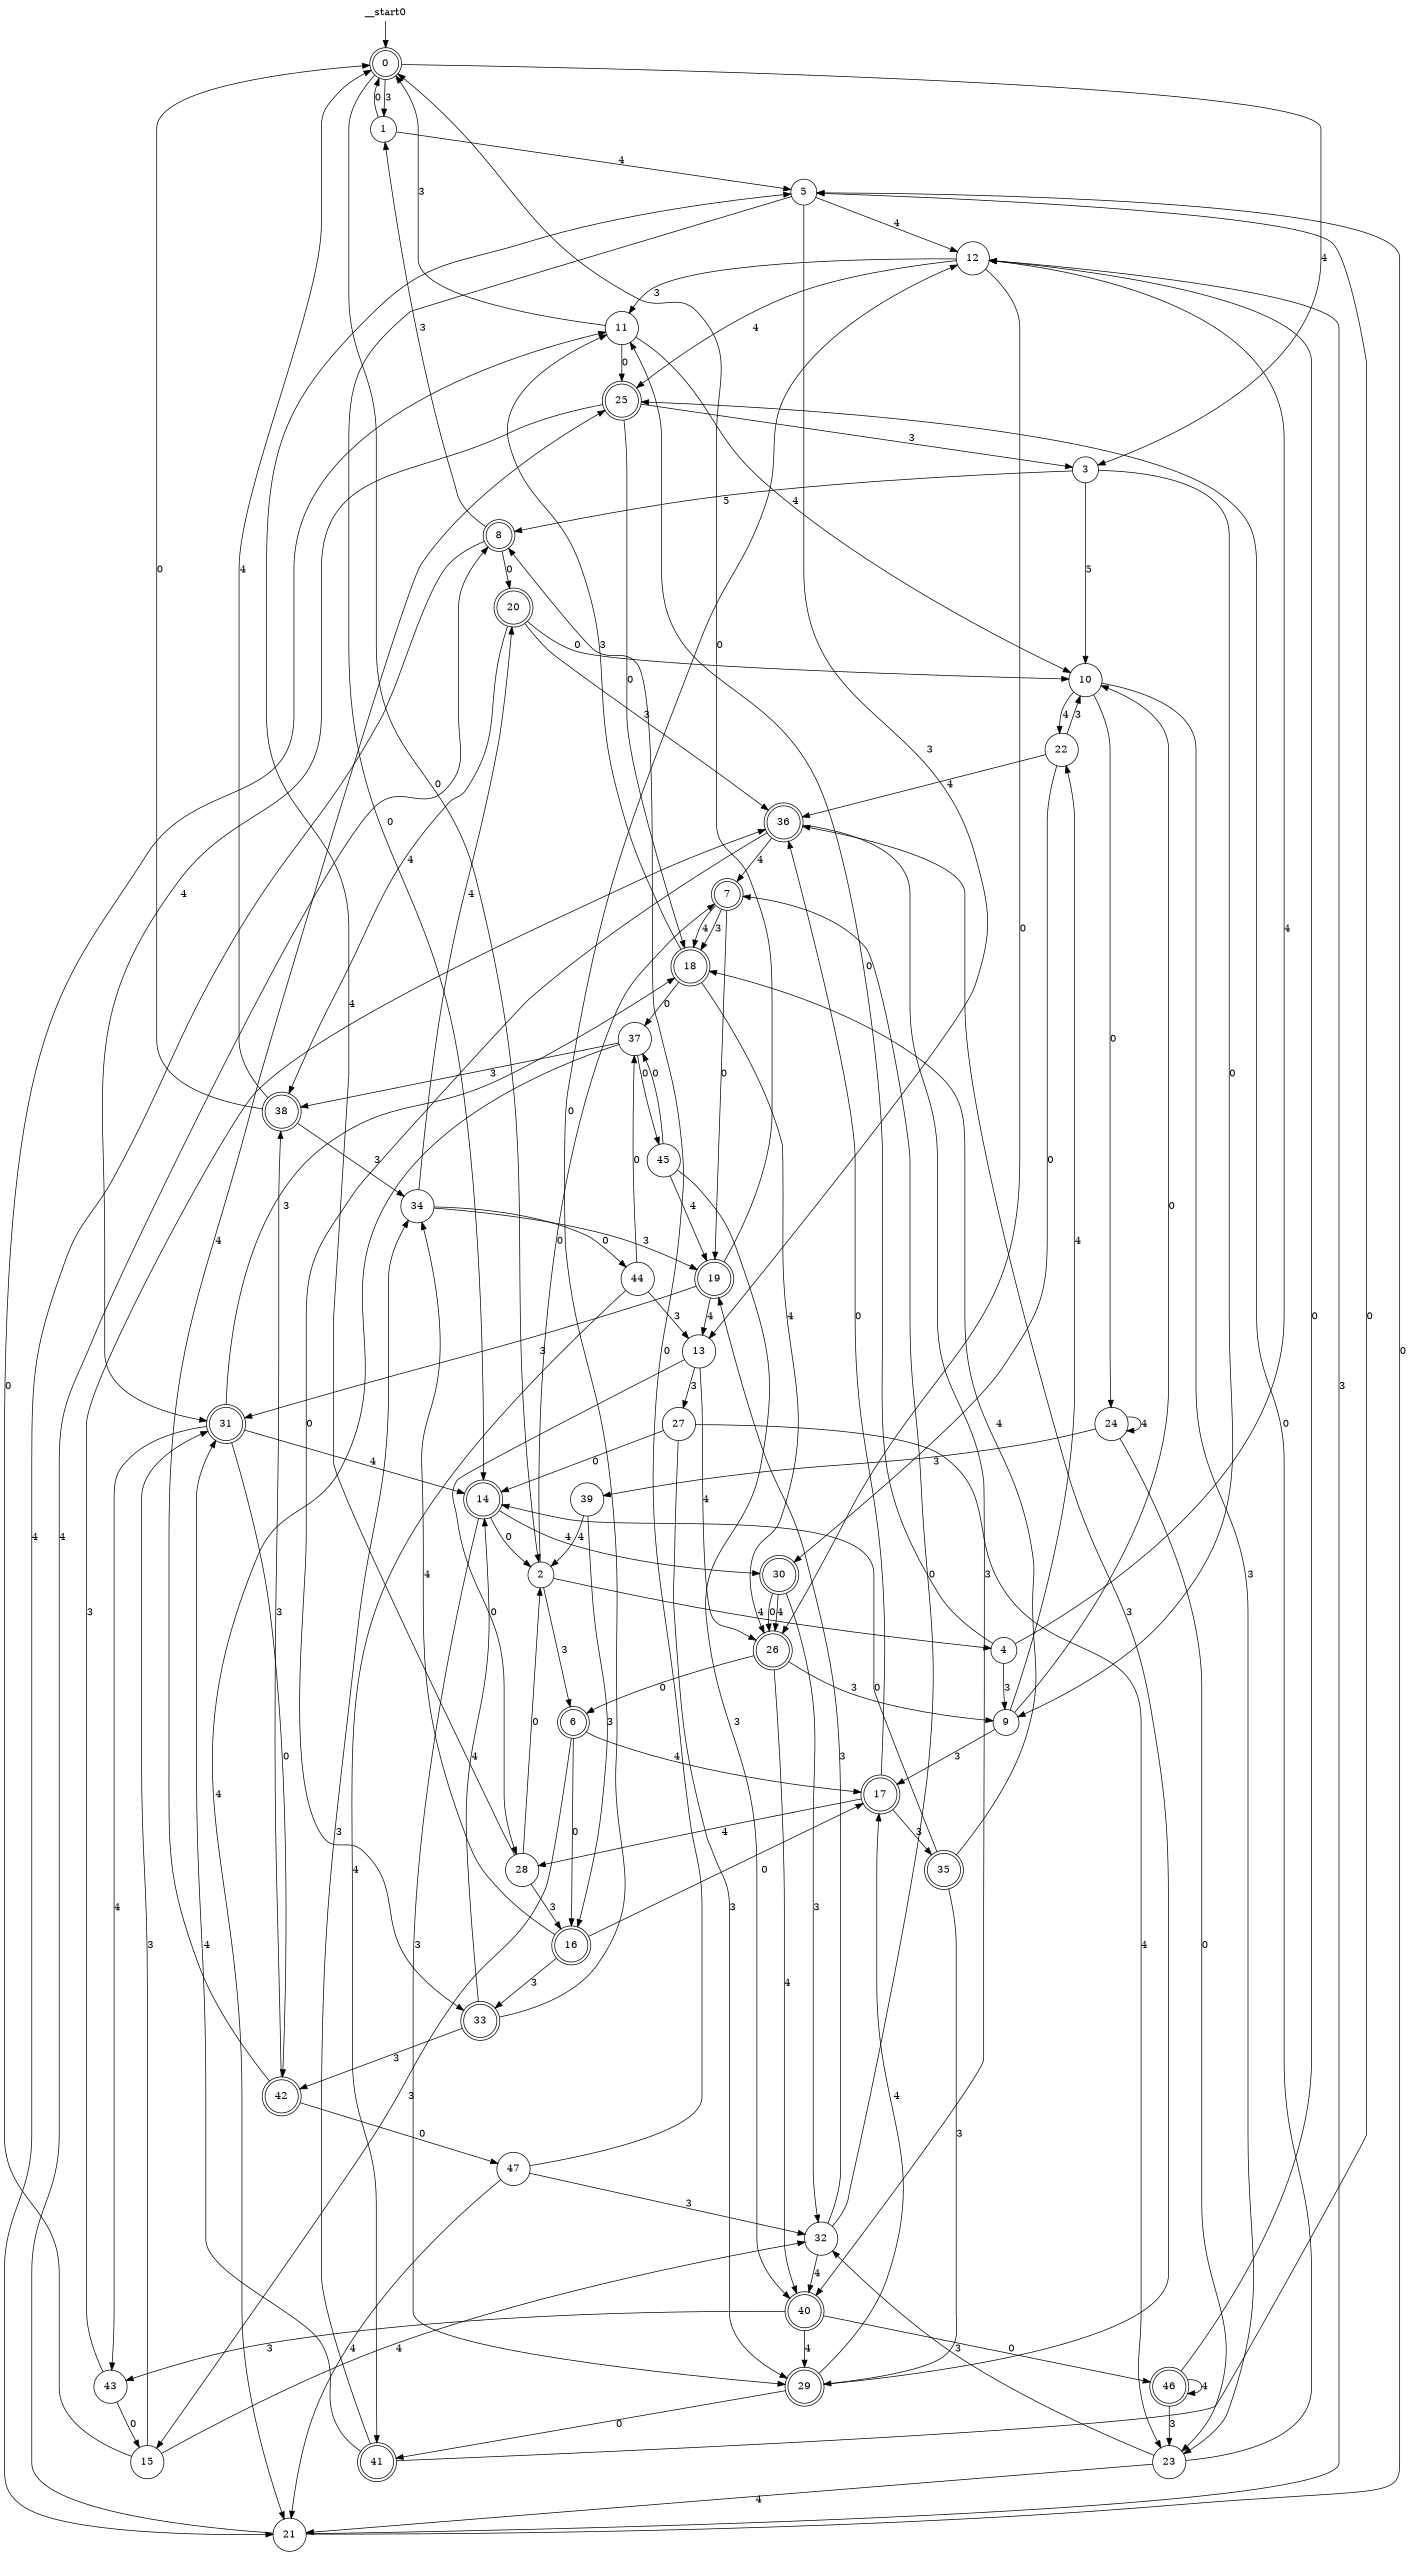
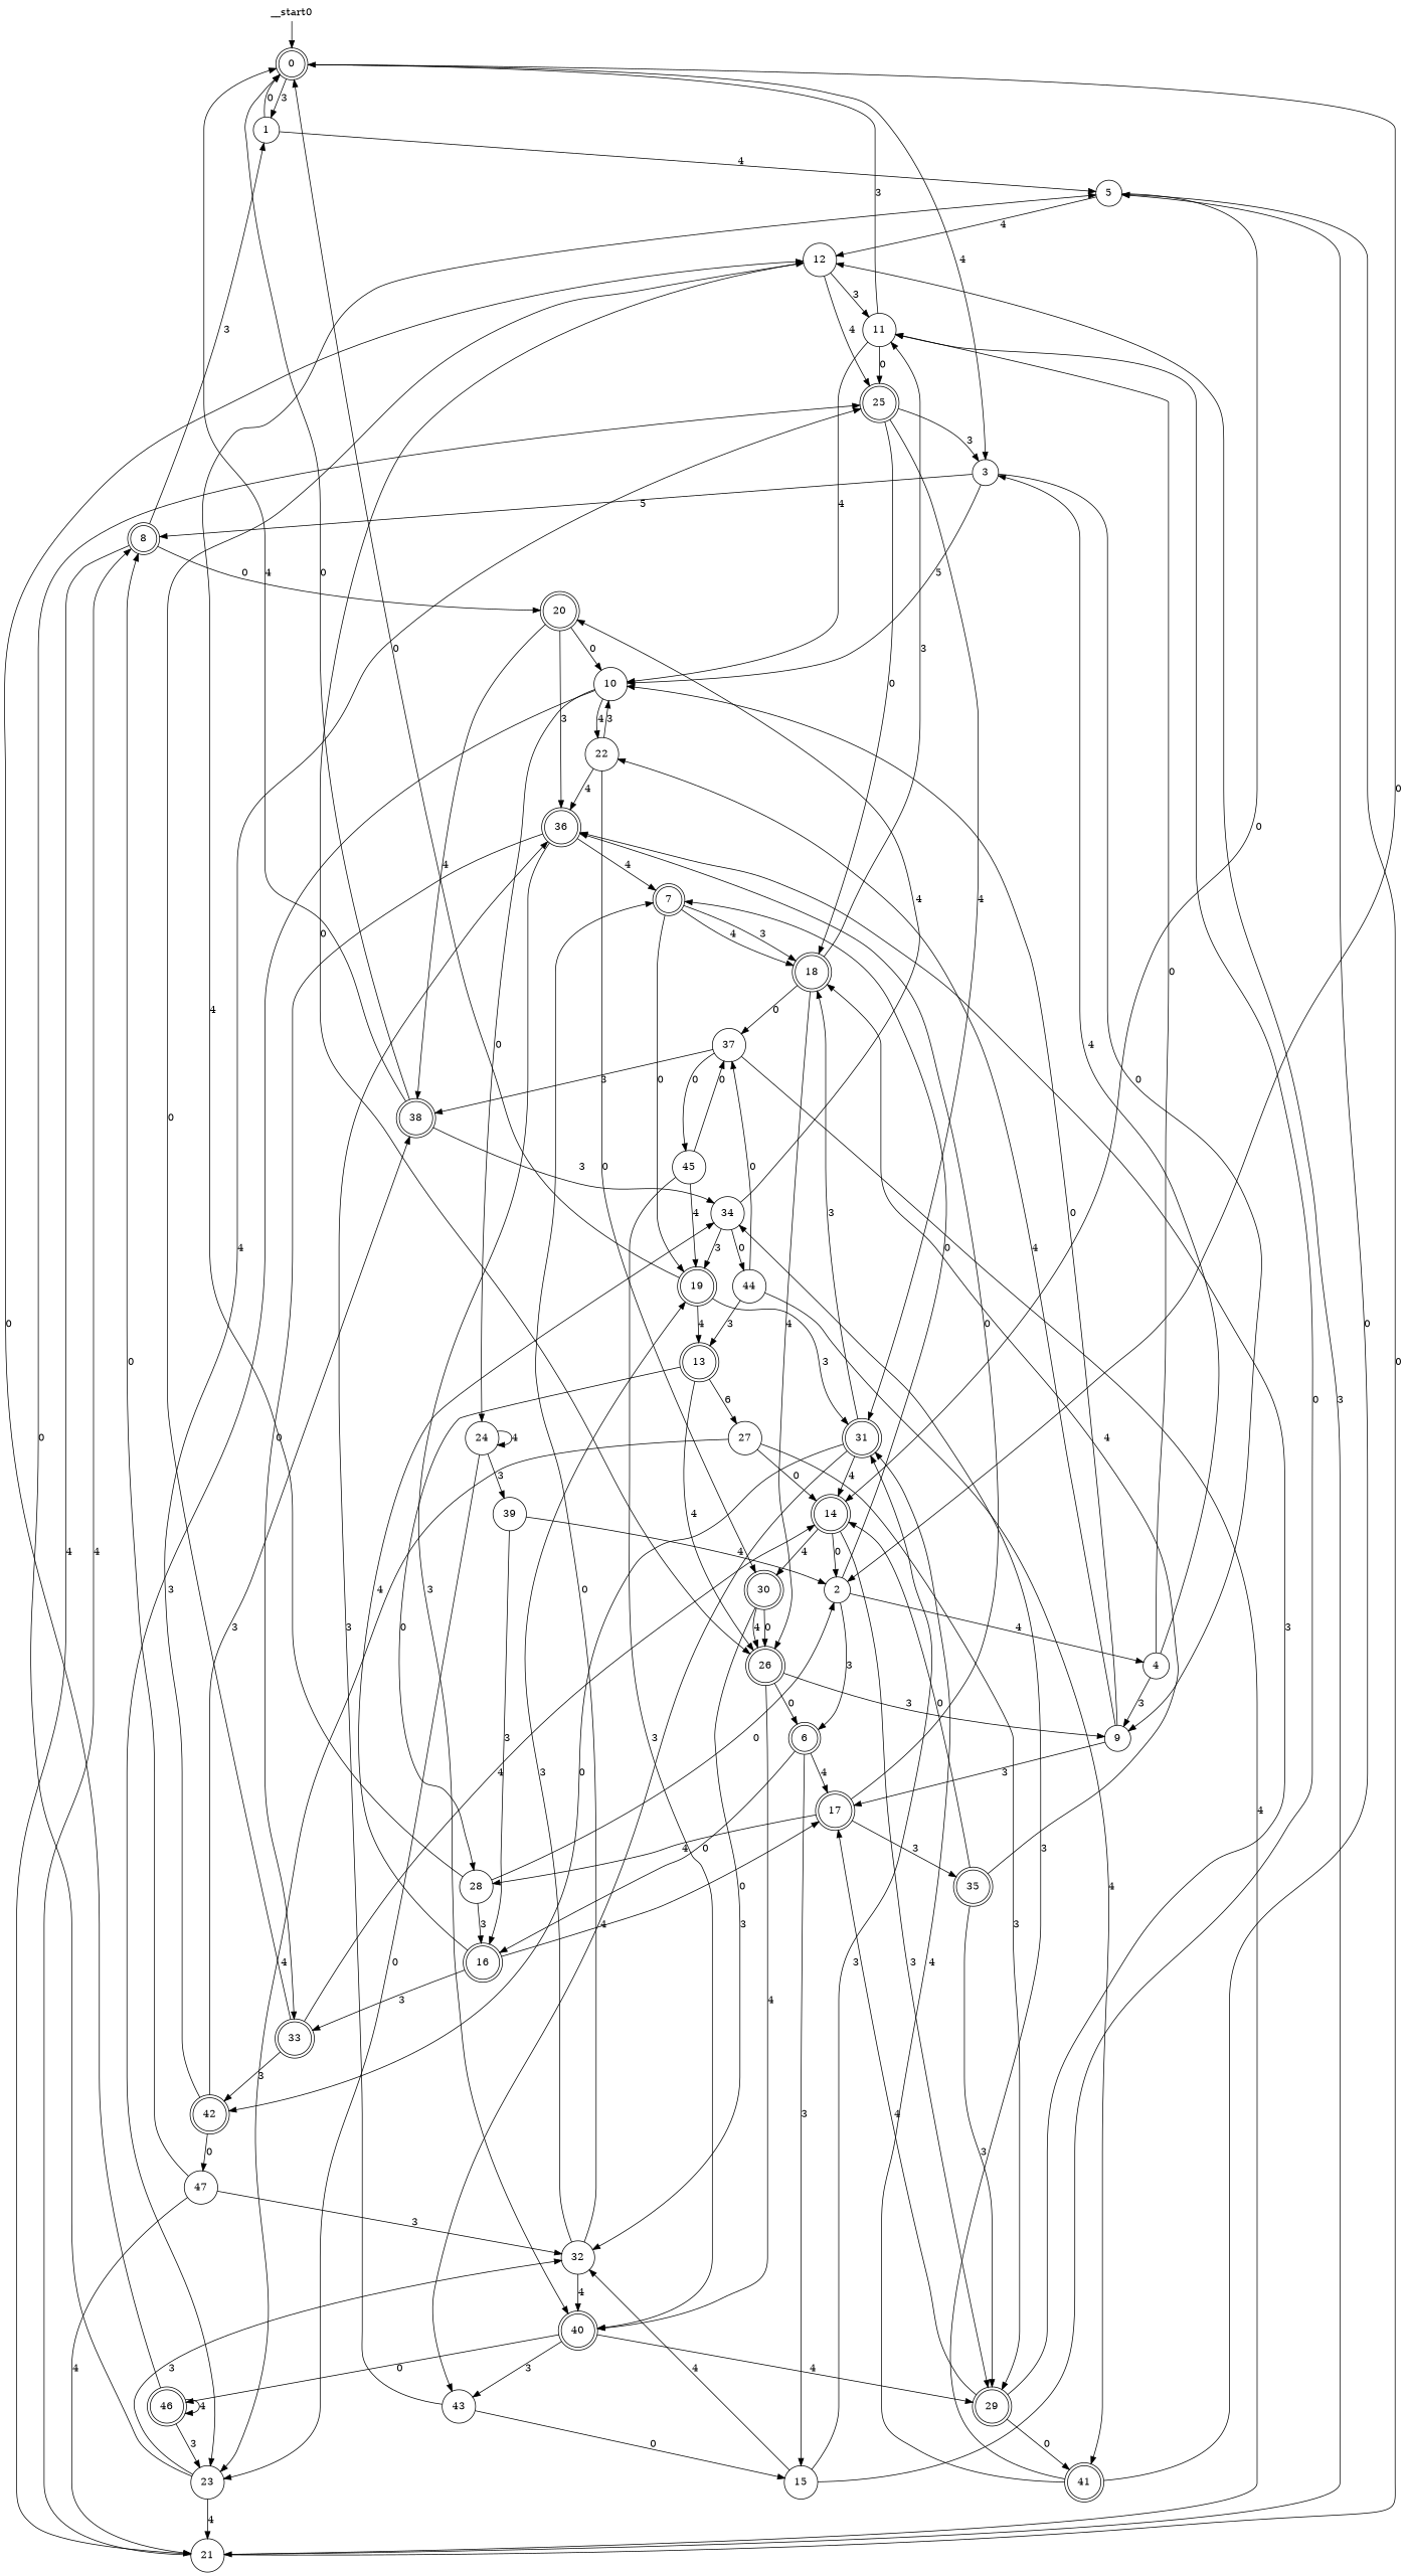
  digraph {
    node [shape=circle]
    n1 [label=0 shape=doublecircle]
    n2 [label=1]
    n3 [label=2]
    n4 [label=3]
    n5 [label=5]
    n6 [label=4]
    n7 [label=6 shape=doublecircle]
    n8 [label=7 shape=doublecircle]
    n9 [label=8 shape=doublecircle]
    n10 [label=9]
    n11 [label=10]
    n12 [label=11]
    n13 [label=12]
-   n14 [label=13]
+   n14 [label=13 shape=doublecircle]
    n15 [label=14 shape=doublecircle]
    n16 [label=15]
    n17 [label=16 shape=doublecircle]
    n18 [label=17 shape=doublecircle]
    n19 [label=18 shape=doublecircle]
    n20 [label=19 shape=doublecircle]
    n21 [label=20 shape=doublecircle]
    n22 [label=21]
    n23 [label=22]
    n24 [label=23]
    n25 [label=24]
    n26 [label=25 shape=doublecircle]
    n27 [label=26 shape=doublecircle]
    n28 [label=27]
    n29 [label=28]
    n30 [label=29 shape=doublecircle]
    n31 [label=30 shape=doublecircle]
    n32 [label=31 shape=doublecircle]
    n33 [label=32]
    n34 [label=33 shape=doublecircle]
    n35 [label=34]
    n36 [label=35 shape=doublecircle]
    n37 [label=36 shape=doublecircle]
    n38 [label=37]
    n39 [label=38 shape=doublecircle]
    n40 [label=39]
    n41 [label=40 shape=doublecircle]
    n42 [label=41 shape=doublecircle]
    n43 [label=42 shape=doublecircle]
    n44 [label=43]
    n45 [label=44]
    n46 [label=45]
    n47 [label=46 shape=doublecircle]
    n48 [label=47]
    __start0 [height=0 shape=none width=0]
    n1 -> n2 [label=3]
    n1 -> n3 [label=0]
    n1 -> n4 [label=4]
    n2 -> n1 [label=0]
    n2 -> n5 [label=4]
    n3 -> n6 [label=4]
    n3 -> n7 [label=3]
    n3 -> n8 [label=0]
    n4 -> n9 [label=5]
    n4 -> n10 [label=0]
    n4 -> n11 [label=5]
    n5 -> n13 [label=4]
-   n5 -> n14 [label=3]
    n5 -> n15 [label=0]
    n6 -> n10 [label=3]
    n6 -> n12 [label=0]
-   n6 -> n13 [label=4]
+   n6 -> n4 [label=4]
    n7 -> n16 [label=3]
    n7 -> n17 [label=0]
    n7 -> n18 [label=4]
    n8 -> n19 [label=3]
    n8 -> n19 [label=4]
    n8 -> n20 [label=0]
    n9 -> n2 [label=3]
    n9 -> n21 [label=0]
    n9 -> n22 [label=4]
    n10 -> n11 [label=0]
    n10 -> n18 [label=3]
    n10 -> n23 [label=4]
    n11 -> n23 [label=4]
    n11 -> n24 [label=3]
    n11 -> n25 [label=0]
    n12 -> n1 [label=3]
    n12 -> n11 [label=4]
    n12 -> n26 [label=0]
    n13 -> n12 [label=3]
    n13 -> n26 [label=4]
    n13 -> n27 [label=0]
    n14 -> n27 [label=4]
-   n14 -> n28 [label=3]
+   n14 -> n28 [label=6]
    n14 -> n29 [label=0]
    n15 -> n3 [label=0]
    n15 -> n30 [label=3]
    n15 -> n31 [label=4]
    n16 -> n12 [label=0]
    n16 -> n32 [label=3]
    n16 -> n33 [label=4]
    n17 -> n18 [label=0]
    n17 -> n34 [label=3]
    n17 -> n35 [label=4]
    n18 -> n29 [label=4]
    n18 -> n36 [label=3]
    n18 -> n37 [label=0]
    n19 -> n12 [label=3]
    n19 -> n27 [label=4]
    n19 -> n38 [label=0]
    n20 -> n1 [label=0]
    n20 -> n14 [label=4]
    n20 -> n32 [label=3]
    n21 -> n11 [label=0]
    n21 -> n37 [label=3]
    n21 -> n39 [label=4]
    n22 -> n5 [label=0]
    n22 -> n9 [label=4]
    n22 -> n13 [label=3]
    n23 -> n11 [label=3]
    n23 -> n31 [label=0]
    n23 -> n37 [label=4]
    n24 -> n22 [label=4]
    n24 -> n26 [label=0]
    n24 -> n33 [label=3]
    n25 -> n24 [label=0]
    n25 -> n25 [label=4]
    n25 -> n40 [label=3]
    n26 -> n4 [label=3]
    n26 -> n19 [label=0]
    n26 -> n32 [label=4]
    n27 -> n7 [label=0]
    n27 -> n10 [label=3]
    n27 -> n41 [label=4]
    n28 -> n15 [label=0]
    n28 -> n24 [label=4]
    n28 -> n30 [label=3]
    n29 -> n3 [label=0]
    n29 -> n5 [label=4]
    n29 -> n17 [label=3]
    n30 -> n18 [label=4]
    n30 -> n37 [label=3]
    n30 -> n42 [label=0]
    n31 -> n27 [label=0]
    n31 -> n27 [label=4]
    n31 -> n33 [label=3]
    n32 -> n15 [label=4]
    n32 -> n19 [label=3]
    n32 -> n43 [label=0]
    n32 -> n44 [label=4]
    n33 -> n8 [label=0]
    n33 -> n20 [label=3]
    n33 -> n41 [label=4]
    n34 -> n13 [label=0]
    n34 -> n15 [label=4]
    n34 -> n43 [label=3]
    n35 -> n20 [label=3]
    n35 -> n21 [label=4]
    n35 -> n45 [label=0]
    n36 -> n15 [label=0]
    n36 -> n19 [label=4]
    n36 -> n30 [label=3]
    n37 -> n8 [label=4]
    n37 -> n34 [label=0]
    n37 -> n41 [label=3]
    n38 -> n22 [label=4]
    n38 -> n39 [label=3]
    n38 -> n46 [label=0]
    n39 -> n1 [label=0]
    n39 -> n1 [label=4]
    n39 -> n35 [label=3]
    n40 -> n3 [label=4]
    n40 -> n17 [label=3]
    n41 -> n30 [label=4]
    n41 -> n44 [label=3]
    n41 -> n47 [label=0]
    n42 -> n5 [label=0]
    n42 -> n32 [label=4]
    n42 -> n35 [label=3]
    n43 -> n26 [label=4]
    n43 -> n39 [label=3]
    n43 -> n48 [label=0]
    n44 -> n16 [label=0]
    n44 -> n37 [label=3]
    n45 -> n14 [label=3]
    n45 -> n38 [label=0]
    n45 -> n42 [label=4]
    n46 -> n20 [label=4]
    n46 -> n38 [label=0]
    n46 -> n41 [label=3]
    n47 -> n13 [label=0]
    n47 -> n24 [label=3]
    n47 -> n47 [label=4]
    n48 -> n9 [label=0]
    n48 -> n22 [label=4]
    n48 -> n33 [label=3]
    __start0 -> n1
  }
